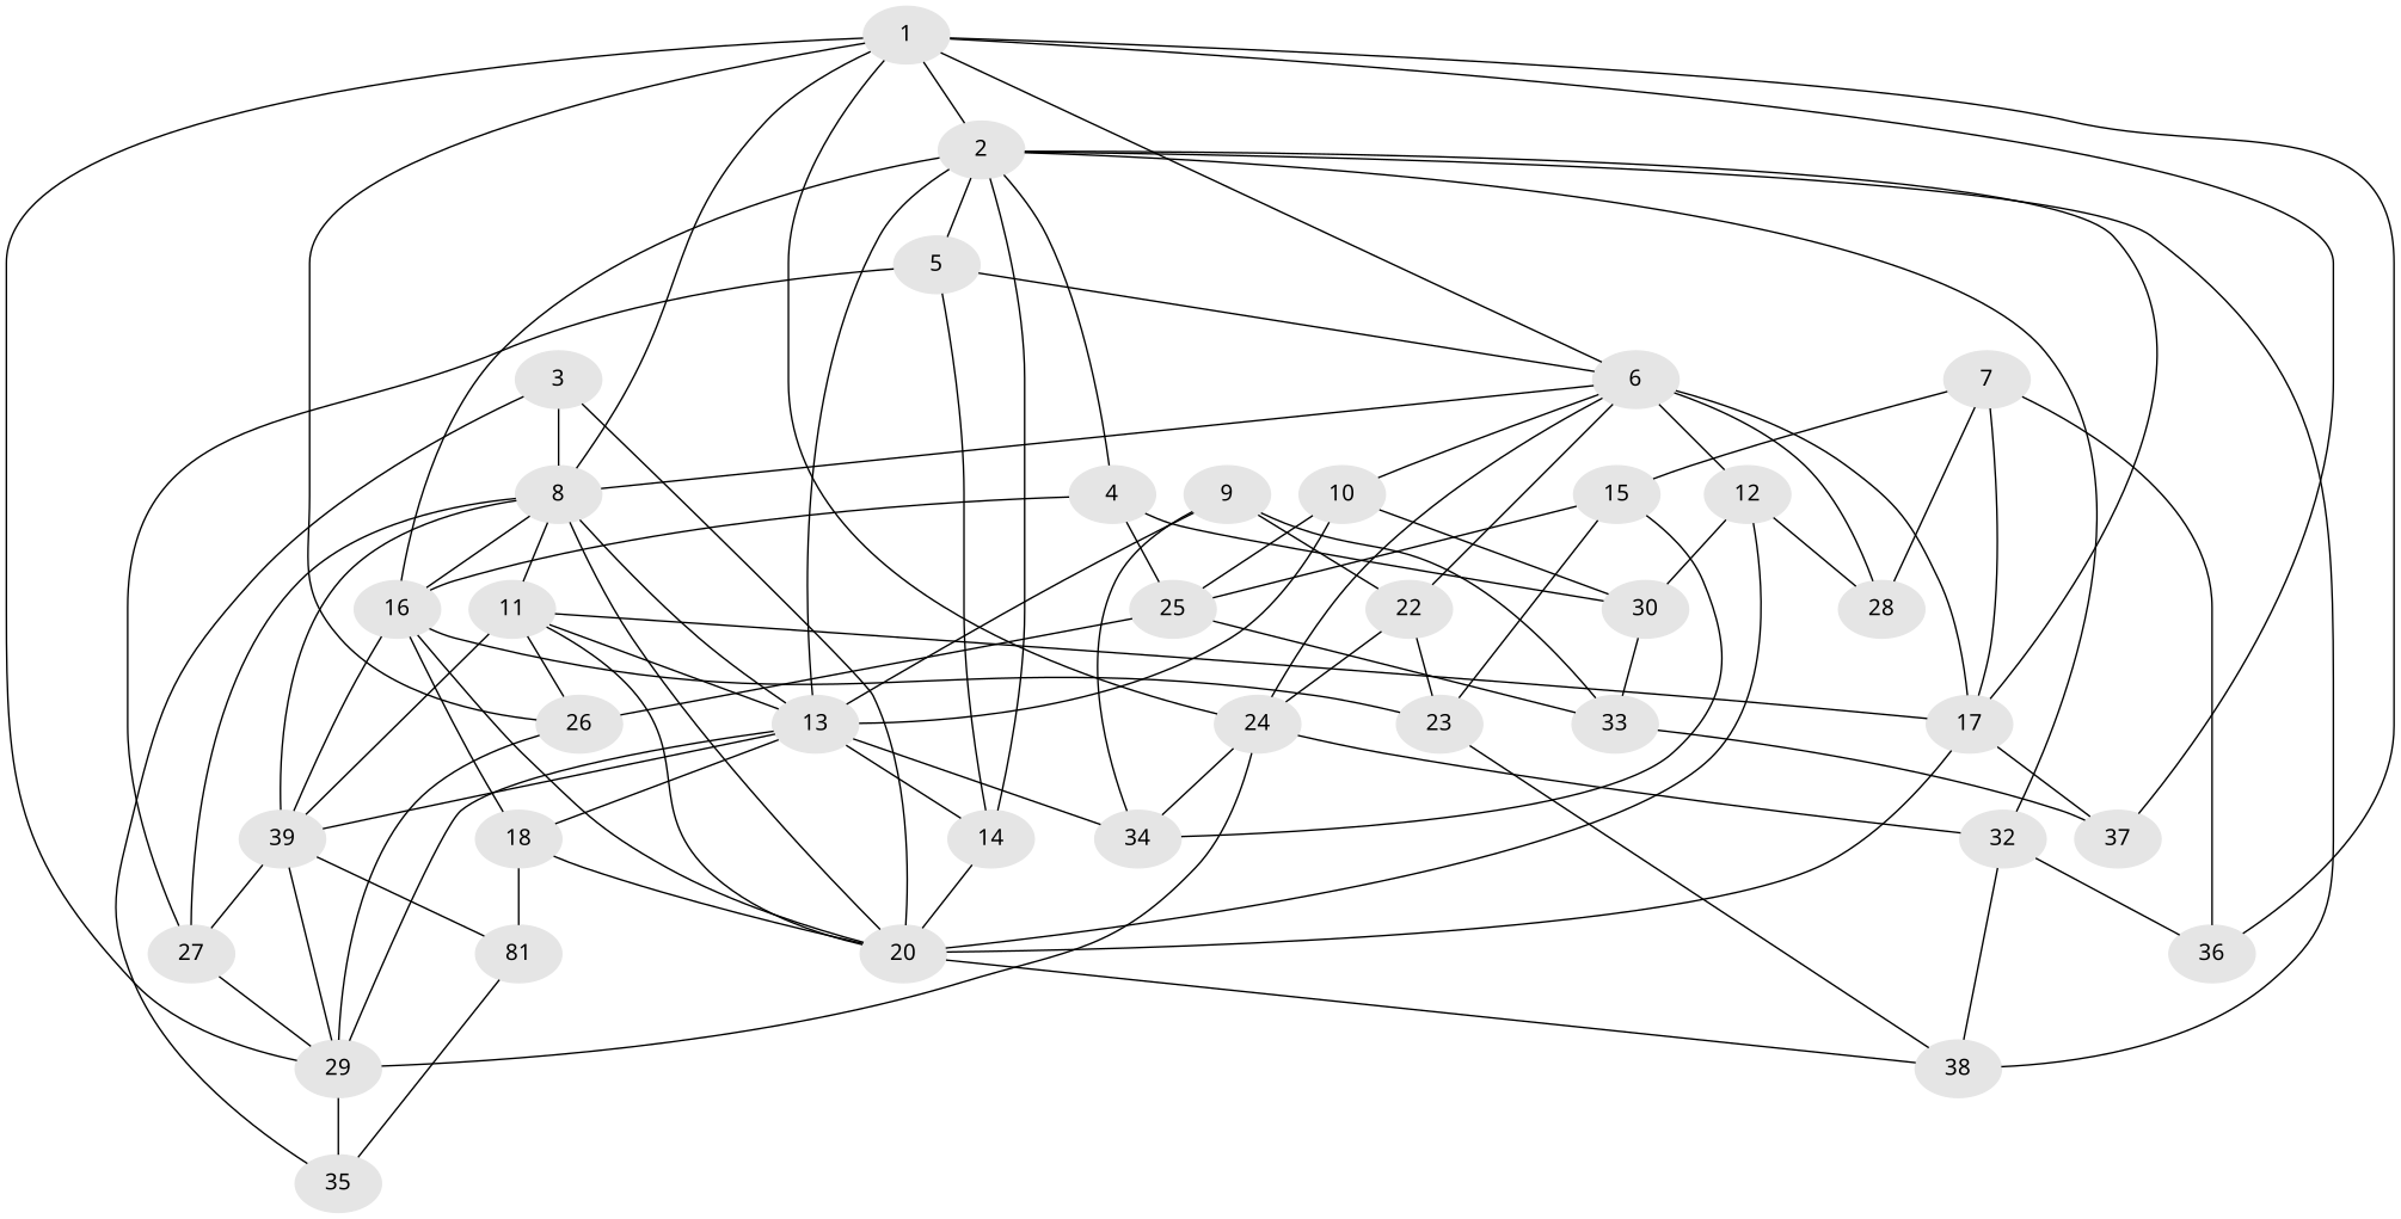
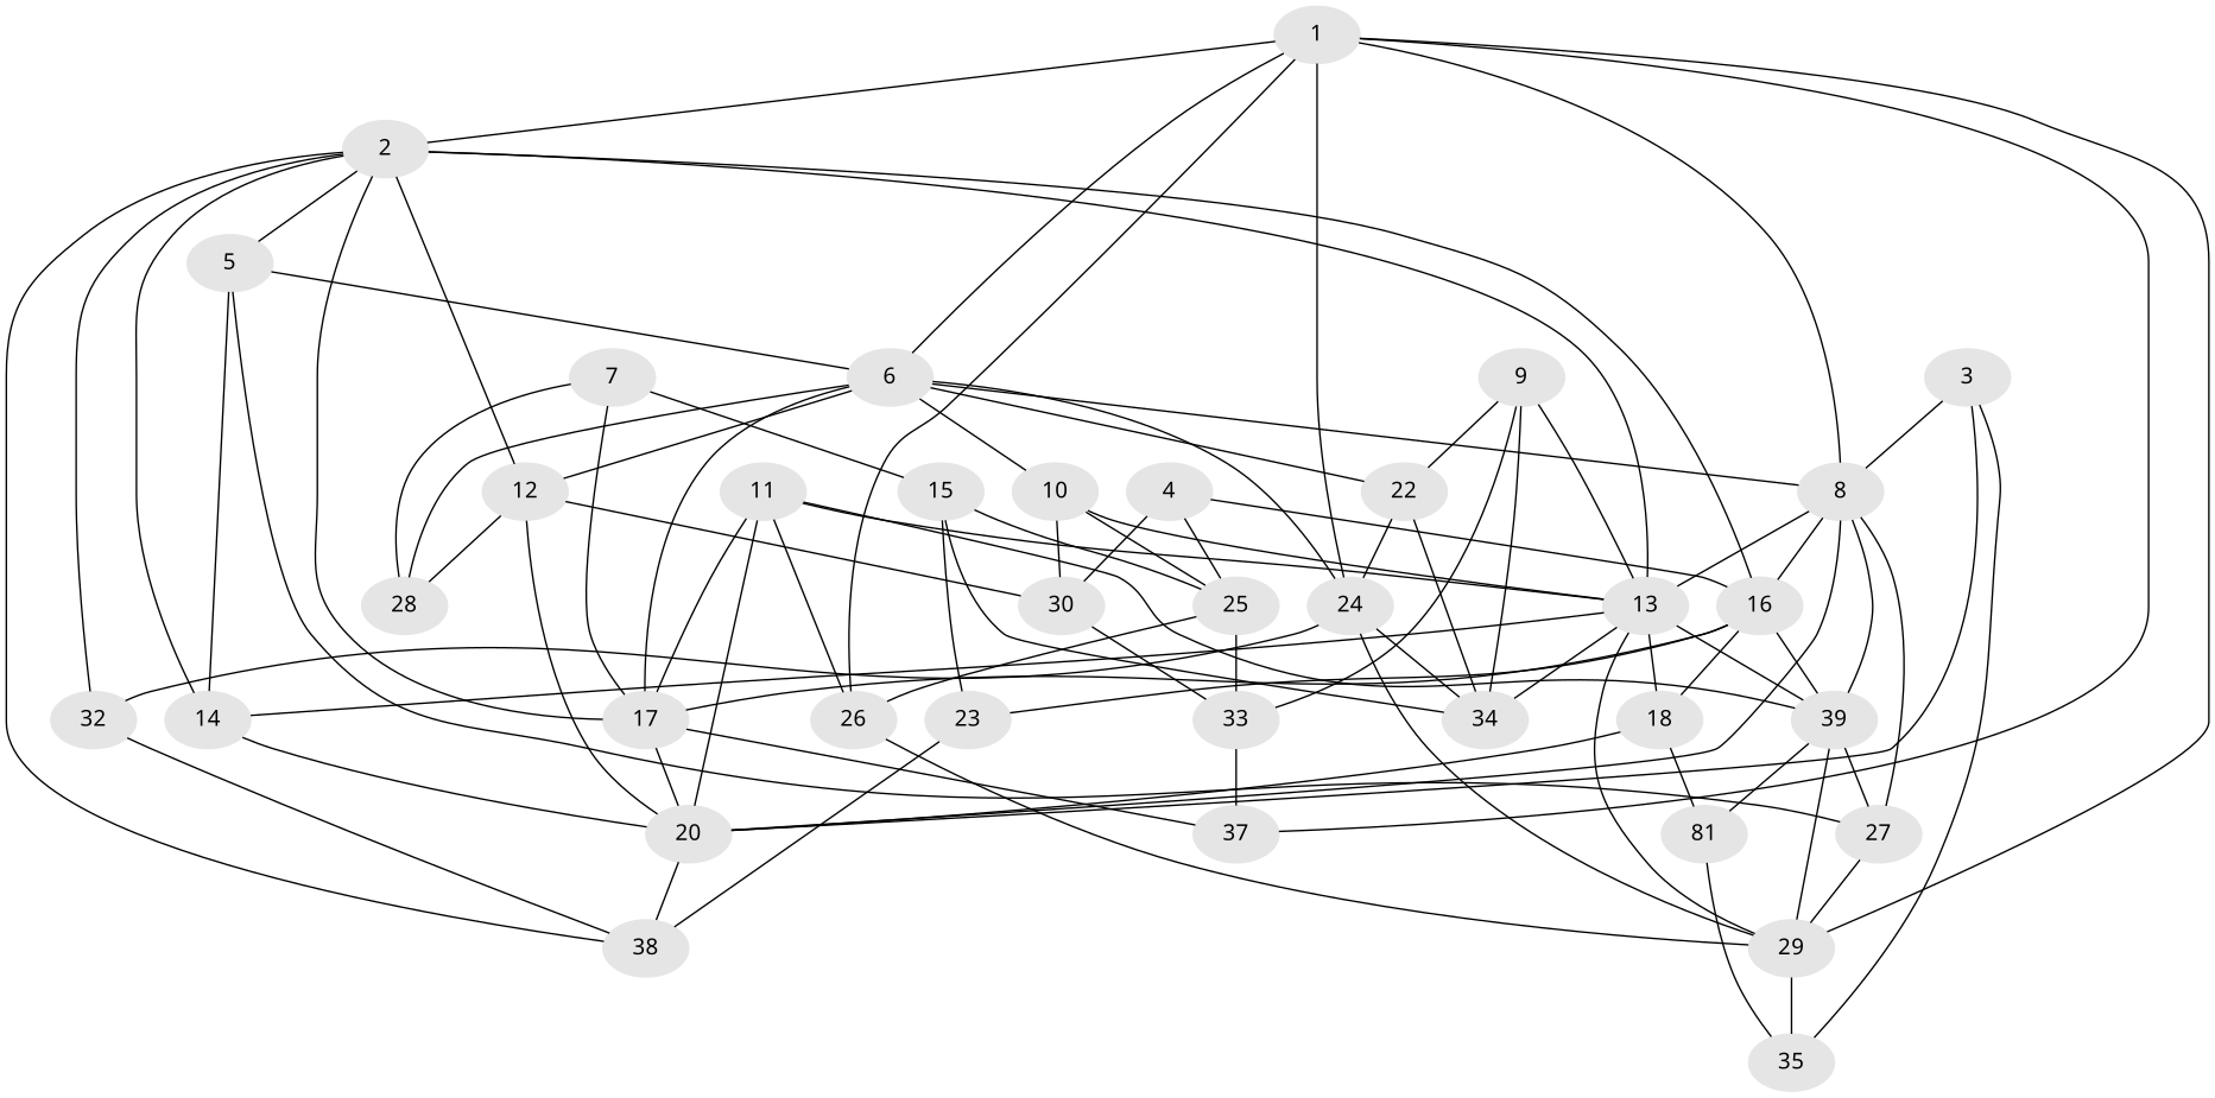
  graph {
    fontname="Noto Sans"
    node [color=gray90 fontname="Noto Sans" style=filled]
    edge [fontname="Noto Sans" weight=1.0]
    1
    2
    6
    8
    24
    26
    29
-   36
    37
    4
    5
    13
    14
    16
    17
    32
    38
    10
    12
    22
    28
    20
    27
    11
    n25 [label=39]
    34
    35
    30
    25
    18
    23
    3
    33
    7
    15
    n36 [label=81]
    9
    1 -- 2
    1 -- 6
    1 -- 8
    1 -- 24
    1 -- 26
    1 -- 29
-   1 -- 36
    1 -- 37
-   2 -- 4
+   2 -- 12
    2 -- 5
    2 -- 13
    2 -- 14
    2 -- 16 [weight=2.0]
    2 -- 17
    2 -- 32
    2 -- 38
    6 -- 8
    6 -- 24
    6 -- 17 [weight=2.0]
    6 -- 10
    6 -- 12
    6 -- 22
    6 -- 28
    8 -- 13
    8 -- 16
    8 -- 20
    8 -- 27
-   8 -- 11 [weight=2.0]
    8 -- n25
    24 -- 29
    24 -- 32
    24 -- 34
    26 -- 29
    29 -- 35
    4 -- 16
    4 -- 30
    4 -- 25
    5 -- 6
    5 -- 14
    5 -- 27
    13 -- 29
    13 -- 14
    13 -- n25
    13 -- 34
    13 -- 18
    14 -- 20
-   16 -- 20
+   16 -- 17
    16 -- n25 [weight=3.0]
    16 -- 18
    16 -- 23
    17 -- 37
    17 -- 20 [weight=2.0]
-   32 -- 36
    32 -- 38
    10 -- 13
    10 -- 30
    10 -- 25
    12 -- 28
    12 -- 20
    12 -- 30
    22 -- 24
-   22 -- 23
+   22 -- 34
    20 -- 38
    27 -- 29
    11 -- 26
    11 -- 13
    11 -- 17 [weight=2.0]
    11 -- 20
    11 -- n25
    n25 -- 29
    n25 -- 27
    n25 -- n36 [weight=2.0]
    30 -- 33
    25 -- 26
    25 -- 33
    18 -- 20
    18 -- n36
    23 -- 38
    3 -- 8
    3 -- 20 [weight=2.0]
    3 -- 35
    33 -- 37
-   7 -- 36
    7 -- 17
    7 -- 28
    7 -- 15
    15 -- 34
    15 -- 25
    15 -- 23
    n36 -- 35
    9 -- 13
    9 -- 22
    9 -- 34
    9 -- 33
  }
